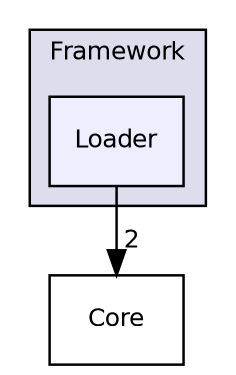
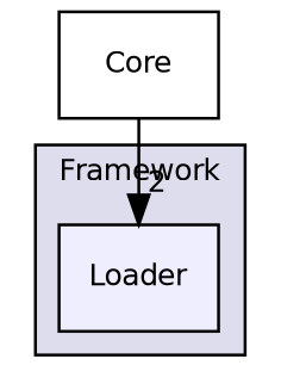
  digraph {
    compound=true
    node [fontname=Helvetica fontsize=10 shape=box]
    n1 [fillcolor="#eeeeff" label=Loader pencolor=black style=filled]
    n2 [label=Core]
    subgraph cluster_1 {
      bgcolor="#ddddee"
      fontname=Helvetica
      fontsize=10
      label=Framework
      pencolor=black
      n1
    }
-   n1 -> n2 [headlabel=2 labeldistance=1.5 labelfontname=Helvetica labelfontsize=10]
+   n2 -> n1 [headlabel=2 labeldistance=1.5 labelfontname=Helvetica labelfontsize=10]
  }
